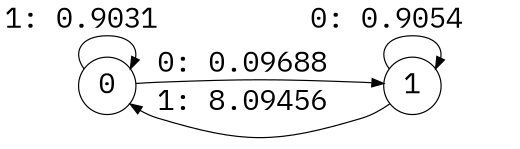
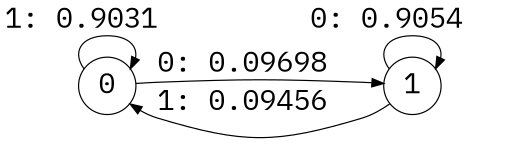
  digraph {
    rankdir=LR
    fontname="IBM Plex Mono"
    node [fontsize=24 shape=circle fontname="IBM Plex Mono"]
    edge [fontsize=24 fontname="IBM Plex Mono"]
    0
    1
    0 -> 0 [label="1: 0.9031   "]
-   0 -> 1 [label="0: 0.09688  "]
-   1 -> 0 [label="1: 8.09456  "]
+   0 -> 1 [label="0: 0.09698  "]
+   1 -> 0 [label="1: 0.09456  "]
    1 -> 1 [label="0: 0.9054   "]
  }
